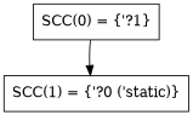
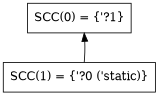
  digraph {
    node [shape=box]
    n1 [label="SCC(0) = {\'?1}"]
    n2 [label="SCC(1) = {\'?0 (\'static)}"]
-   n1 -> n2
+   n2 -> n1
  }
